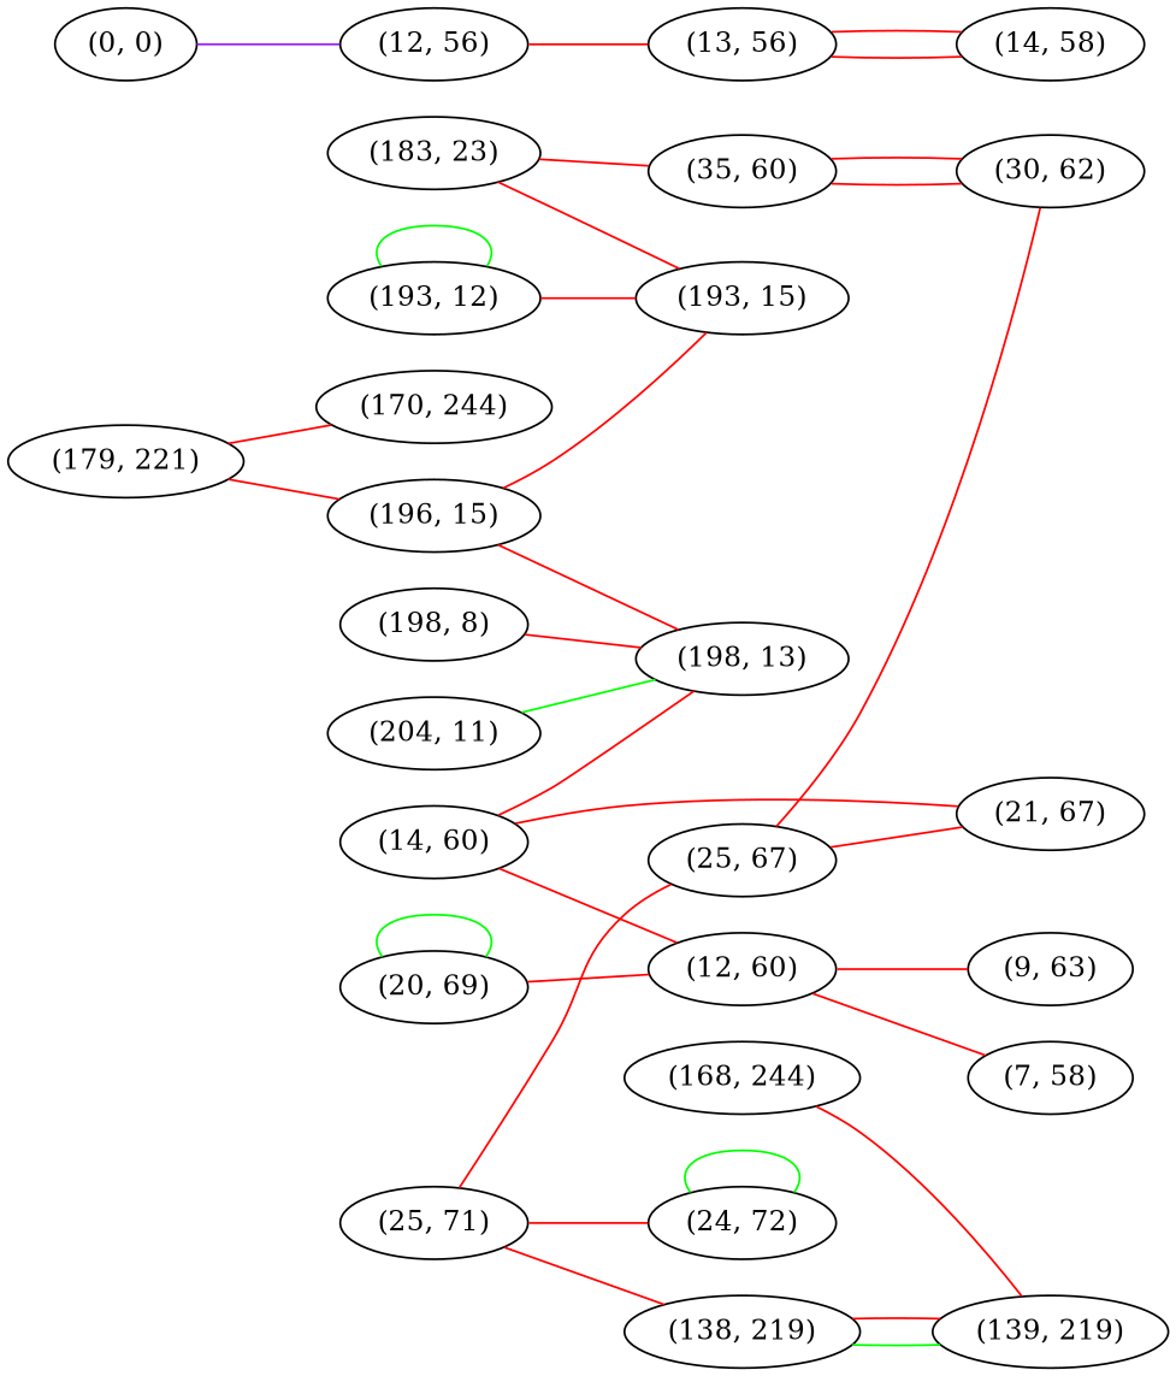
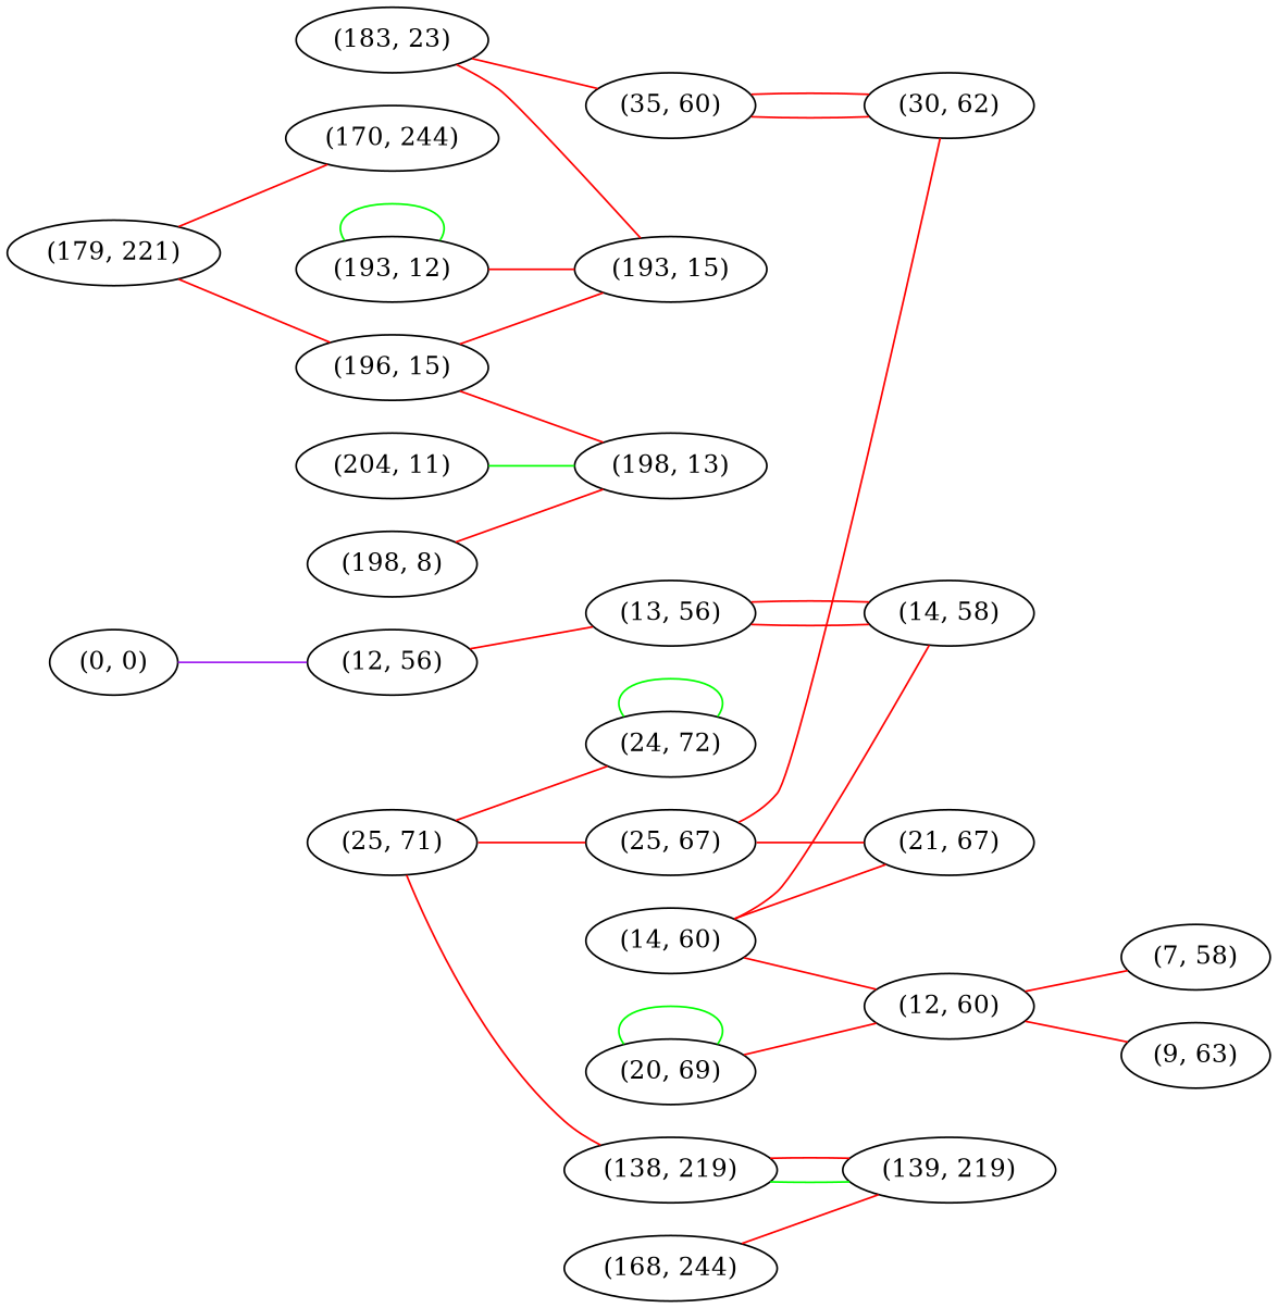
  graph {
    fontname="DejaVu Serif"
    rankdir=LR
    node [fontname="DejaVu Serif"]
    edge [color=red fontname="DejaVu Serif" weight=1]
    "(179, 221)"
    "(196, 15)"
    "(170, 244)"
    "(193, 15)"
    "(198, 13)"
    "(183, 23)"
    "(35, 60)"
    "(30, 62)"
    "(25, 71)"
    "(25, 67)"
    "(24, 72)"
    "(138, 219)"
    "(21, 67)"
    "(139, 219)"
    "(0, 0)"
    "(12, 56)"
    "(13, 56)"
    "(204, 11)"
    "(20, 69)"
    "(12, 60)"
    "(14, 60)"
    "(14, 58)"
    "(7, 58)"
    "(9, 63)"
    "(198, 8)"
    "(193, 12)"
    "(168, 244)"
    "(179, 221)" -- "(196, 15)"
    "(179, 221)" -- "(170, 244)"
    "(196, 15)" -- "(193, 15)"
    "(196, 15)" -- "(198, 13)"
    "(183, 23)" -- "(193, 15)"
    "(183, 23)" -- "(35, 60)"
    "(35, 60)" -- "(30, 62)"
    "(35, 60)" -- "(30, 62)"
    "(25, 71)" -- "(25, 67)"
    "(25, 71)" -- "(24, 72)"
    "(25, 71)" -- "(138, 219)"
    "(25, 67)" -- "(30, 62)"
    "(25, 67)" -- "(21, 67)"
    "(24, 72)" -- "(24, 72)" [color=green weight=2]
    "(138, 219)" -- "(139, 219)" [color=green weight=2]
    "(138, 219)" -- "(139, 219)"
    "(0, 0)" -- "(12, 56)" [color=purple weight=4]
    "(12, 56)" -- "(13, 56)"
    "(13, 56)" -- "(14, 58)"
    "(13, 56)" -- "(14, 58)"
    "(204, 11)" -- "(198, 13)" [color=green]
    "(20, 69)" -- "(20, 69)" [color=green weight=2]
    "(20, 69)" -- "(12, 60)"
    "(12, 60)" -- "(7, 58)"
    "(12, 60)" -- "(9, 63)"
    "(14, 60)" -- "(21, 67)"
    "(14, 60)" -- "(12, 60)"
-   "(14, 60)" -- "(198, 13)"
+   "(14, 60)" -- "(14, 58)"
    "(198, 8)" -- "(198, 13)"
    "(193, 12)" -- "(193, 15)"
    "(193, 12)" -- "(193, 12)" [color=green weight=2]
    "(168, 244)" -- "(139, 219)"
  }
